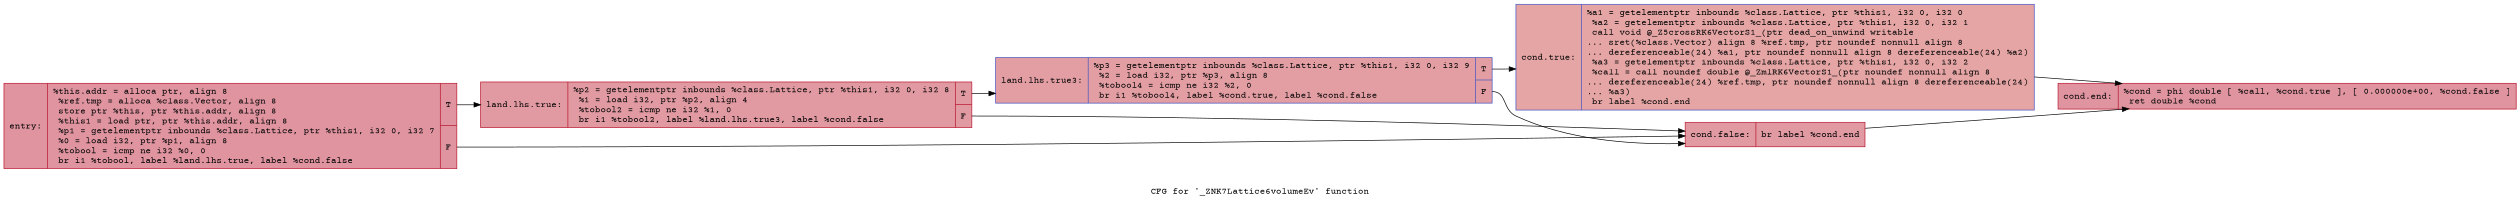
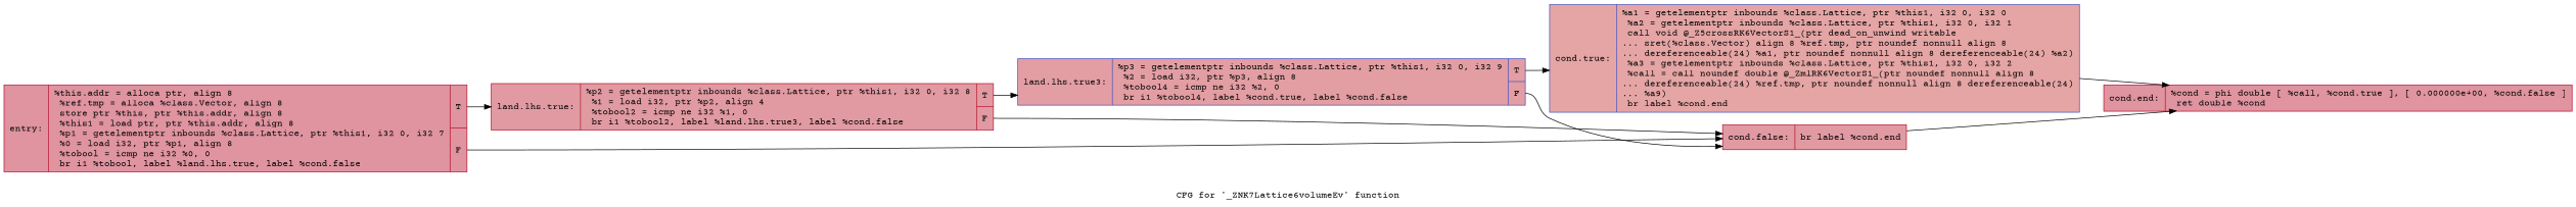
  digraph {
    label="CFG for '_ZNK7Lattice6volumeEv' function"
    rankdir=LR
    fontname="Courier Prime"
    node [color="#b70d28ff" fillcolor="#b70d2870" fontname="Courier Prime" shape=record style=filled]
    edge [tailport=s0 fontname="Courier Prime"]
    n1 [label="{entry:\l|  %this.addr = alloca ptr, align 8\l  %ref.tmp = alloca %class.Vector, align 8\l  store ptr %this, ptr %this.addr, align 8\l  %this1 = load ptr, ptr %this.addr, align 8\l  %p1 = getelementptr inbounds %class.Lattice, ptr %this1, i32 0, i32 7\l  %0 = load i32, ptr %p1, align 8\l  %tobool = icmp ne i32 %0, 0\l  br i1 %tobool, label %land.lhs.true, label %cond.false\l|{<s0>T|<s1>F}}"]
    n2 [fillcolor="#bb1b2c70" label="{land.lhs.true:\l|  %p2 = getelementptr inbounds %class.Lattice, ptr %this1, i32 0, i32 8\l  %1 = load i32, ptr %p2, align 4\l  %tobool2 = icmp ne i32 %1, 0\l  br i1 %tobool2, label %land.lhs.true3, label %cond.false\l|{<s0>T|<s1>F}}"]
    n3 [fillcolor="#bb1b2c70" label="{cond.false:\l|  br label %cond.end\l}"]
    n4 [color="#3d50c3ff" fillcolor="#be242e70" label="{land.lhs.true3:\l|  %p3 = getelementptr inbounds %class.Lattice, ptr %this1, i32 0, i32 9\l  %2 = load i32, ptr %p3, align 8\l  %tobool4 = icmp ne i32 %2, 0\l  br i1 %tobool4, label %cond.true, label %cond.false\l|{<s0>T|<s1>F}}"]
    n5 [label="{cond.end:\l|  %cond = phi double [ %call, %cond.true ], [ 0.000000e+00, %cond.false ]\l  ret double %cond\l}"]
-   n6 [color="#3d50c3ff" fillcolor="#c5333470" label="{cond.true:\l|  %a1 = getelementptr inbounds %class.Lattice, ptr %this1, i32 0, i32 0\l  %a2 = getelementptr inbounds %class.Lattice, ptr %this1, i32 0, i32 1\l  call void @_Z5crossRK6VectorS1_(ptr dead_on_unwind writable\l... sret(%class.Vector) align 8 %ref.tmp, ptr noundef nonnull align 8\l... dereferenceable(24) %a1, ptr noundef nonnull align 8 dereferenceable(24) %a2)\l  %a3 = getelementptr inbounds %class.Lattice, ptr %this1, i32 0, i32 2\l  %call = call noundef double @_ZmlRK6VectorS1_(ptr noundef nonnull align 8\l... dereferenceable(24) %ref.tmp, ptr noundef nonnull align 8 dereferenceable(24)\l... %a3)\l  br label %cond.end\l}"]
+   n6 [color="#3d50c3ff" fillcolor="#c5333470" label="{cond.true:\l|  %a1 = getelementptr inbounds %class.Lattice, ptr %this1, i32 0, i32 0\l  %a2 = getelementptr inbounds %class.Lattice, ptr %this1, i32 0, i32 1\l  call void @_Z5crossRK6VectorS1_(ptr dead_on_unwind writable\l... sret(%class.Vector) align 8 %ref.tmp, ptr noundef nonnull align 8\l... dereferenceable(24) %a1, ptr noundef nonnull align 8 dereferenceable(24) %a2)\l  %a3 = getelementptr inbounds %class.Lattice, ptr %this1, i32 0, i32 2\l  %call = call noundef double @_ZmlRK6VectorS1_(ptr noundef nonnull align 8\l... dereferenceable(24) %ref.tmp, ptr noundef nonnull align 8 dereferenceable(24)\l... %a9)\l  br label %cond.end\l}"]
    n1 -> n2
    n1 -> n3 [tailport=s1]
    n2 -> n3 [tailport=s1]
    n2 -> n4
    n3 -> n5 [tailport=""]
    n4 -> n3 [tailport=s1]
    n4 -> n6
    n6 -> n5 [tailport=""]
  }
